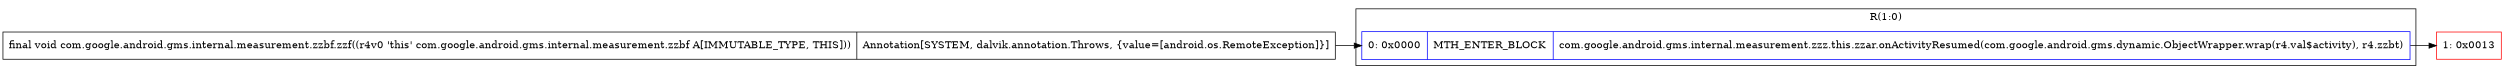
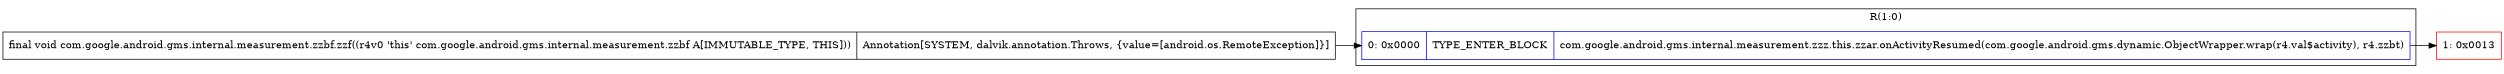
  digraph {
    rankdir=LR
    node [shape=record]
-   n1 [color=blue label="{0\:\ 0x0000|MTH_ENTER_BLOCK\l|com.google.android.gms.internal.measurement.zzz.this.zzar.onActivityResumed(com.google.android.gms.dynamic.ObjectWrapper.wrap(r4.val$activity), r4.zzbt)\l}"]
+   n1 [color=blue label="{0\:\ 0x0000|TYPE_ENTER_BLOCK\l|com.google.android.gms.internal.measurement.zzz.this.zzar.onActivityResumed(com.google.android.gms.dynamic.ObjectWrapper.wrap(r4.val$activity), r4.zzbt)\l}"]
    n2 [color=red label="{1\:\ 0x0013}"]
    n3 [label="{final void com.google.android.gms.internal.measurement.zzbf.zzf((r4v0 'this' com.google.android.gms.internal.measurement.zzbf A[IMMUTABLE_TYPE, THIS]))  | Annotation[SYSTEM, dalvik.annotation.Throws, \{value=[android.os.RemoteException]\}]\l}"]
    subgraph cluster_1 {
      label="R(1:0)"
      n1
    }
    n1 -> n2
    n3 -> n1
  }
